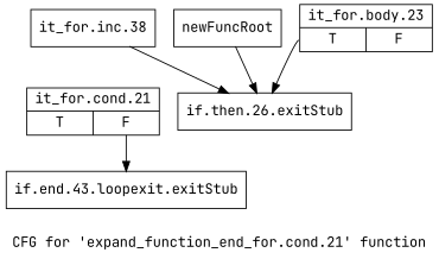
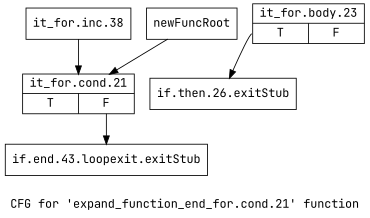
  digraph {
    fontname="JetBrains Mono"
    label="CFG for 'expand_function_end_for.cond.21' function"
    node [fontname="JetBrains Mono" shape=record]
    edge [fontname="JetBrains Mono"]
    n1 [label="{newFuncRoot}"]
    n2 [label="{it_for.cond.21|{<s0>T|<s1>F}}"]
    n3 [label="{if.end.43.loopexit.exitStub}"]
    n4 [label="{it_for.body.23|{<s0>T|<s1>F}}"]
    n5 [label="{if.then.26.exitStub}"]
    n6 [label="{it_for.inc.38}"]
-   n1 -> n5
+   n1 -> n2
    n2 -> n3 [tailport=s1]
    n4 -> n5 [tailport=s0]
-   n6 -> n5
+   n6 -> n2
  }
